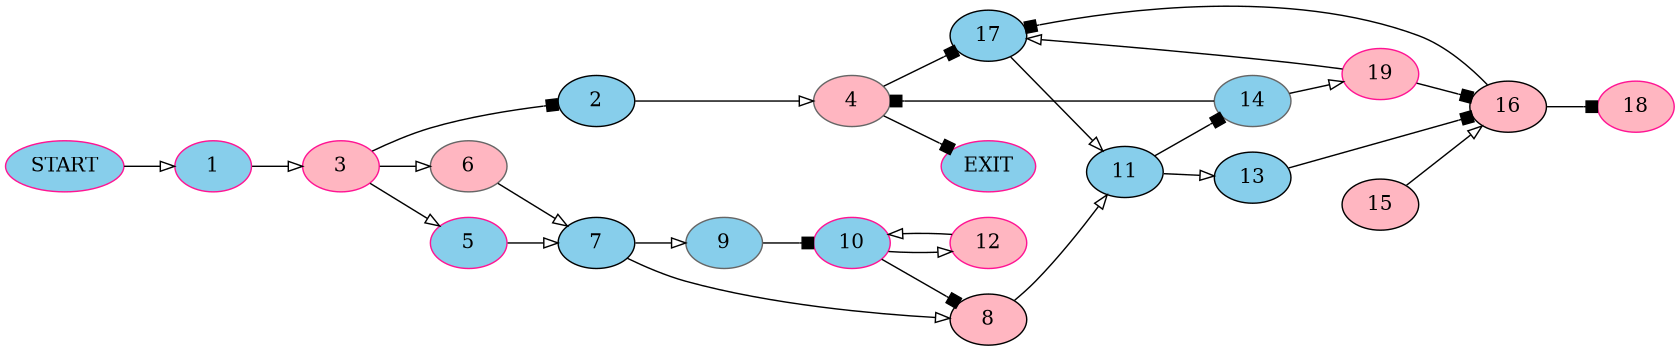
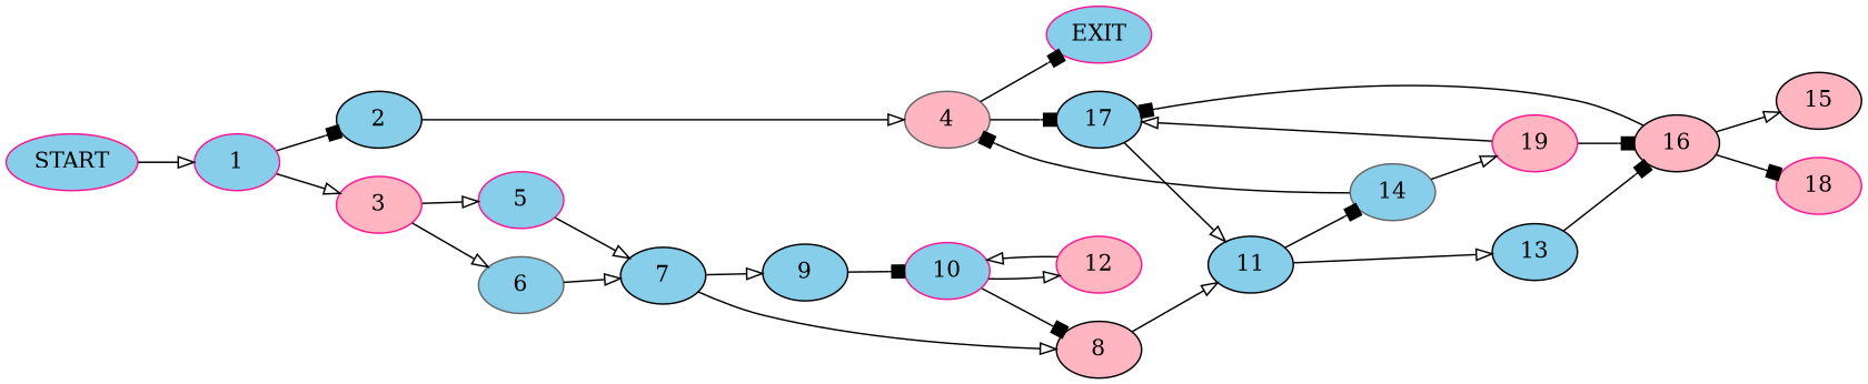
  digraph {
    rankdir=LR
    node [color=deeppink fillcolor=skyblue style=filled]
    edge [arrowhead=onormal]
    n1 [label=START]
    1
    2 [color=black]
    3 [fillcolor=lightpink]
    n5 [label=EXIT]
    4 [color=gray40 fillcolor=lightpink]
    5
-   6 [color=gray40 fillcolor=lightpink]
+   6 [color=gray40]
    17 [color=black]
    7 [color=black]
    8 [color=black fillcolor=lightpink]
-   9 [color=gray40]
+   9 [color=black]
    11 [color=black]
    10
    13 [color=black]
    14 [color=gray40]
    12 [fillcolor=lightpink]
    16 [color=black fillcolor=lightpink]
    19 [fillcolor=lightpink]
    15 [color=black fillcolor=lightpink]
    18 [fillcolor=lightpink]
    n1 -> 1
-   3 -> 2 [arrowhead=box]
+   1 -> 2 [arrowhead=box]
    1 -> 3
    2 -> 4
    3 -> 5
    3 -> 6
    4 -> n5 [arrowhead=box]
    4 -> 17 [arrowhead=box]
    5 -> 7
    6 -> 7
    17 -> 11
    7 -> 8
    7 -> 9
    8 -> 11
    9 -> 10 [arrowhead=box]
    11 -> 13
    11 -> 14 [arrowhead=box]
    10 -> 8 [arrowhead=box]
    10 -> 12
    13 -> 16 [arrowhead=box]
    14 -> 4 [arrowhead=box]
    14 -> 19
    12 -> 10
    16 -> 17 [arrowhead=box]
    16 -> 18 [arrowhead=box]
    19 -> 17
    19 -> 16 [arrowhead=box]
-   15 -> 16
+   16 -> 15
  }
